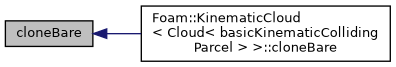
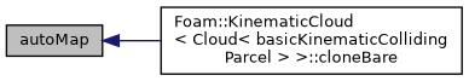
  digraph {
    rankdir=LR
    node [color=black fontname=Helvetica fontsize=10 shape=record]
-   n1 [fillcolor=grey75 fontcolor=black height=0.2 label=cloneBare style=filled width=0.4]
+   n1 [fillcolor=grey75 fontcolor=black height=0.2 label=autoMap style=filled width=0.4]
    n2 [height=0.2 label="Foam::KinematicCloud\l\< Cloud\< basicKinematicColliding\lParcel \> \>::cloneBare" width=0.4]
    n1 -> n2 [color=midnightblue dir=back fontname=Helvetica fontsize=10 labelfontname=Helvetica labelfontsize=10 style=solid]
  }
